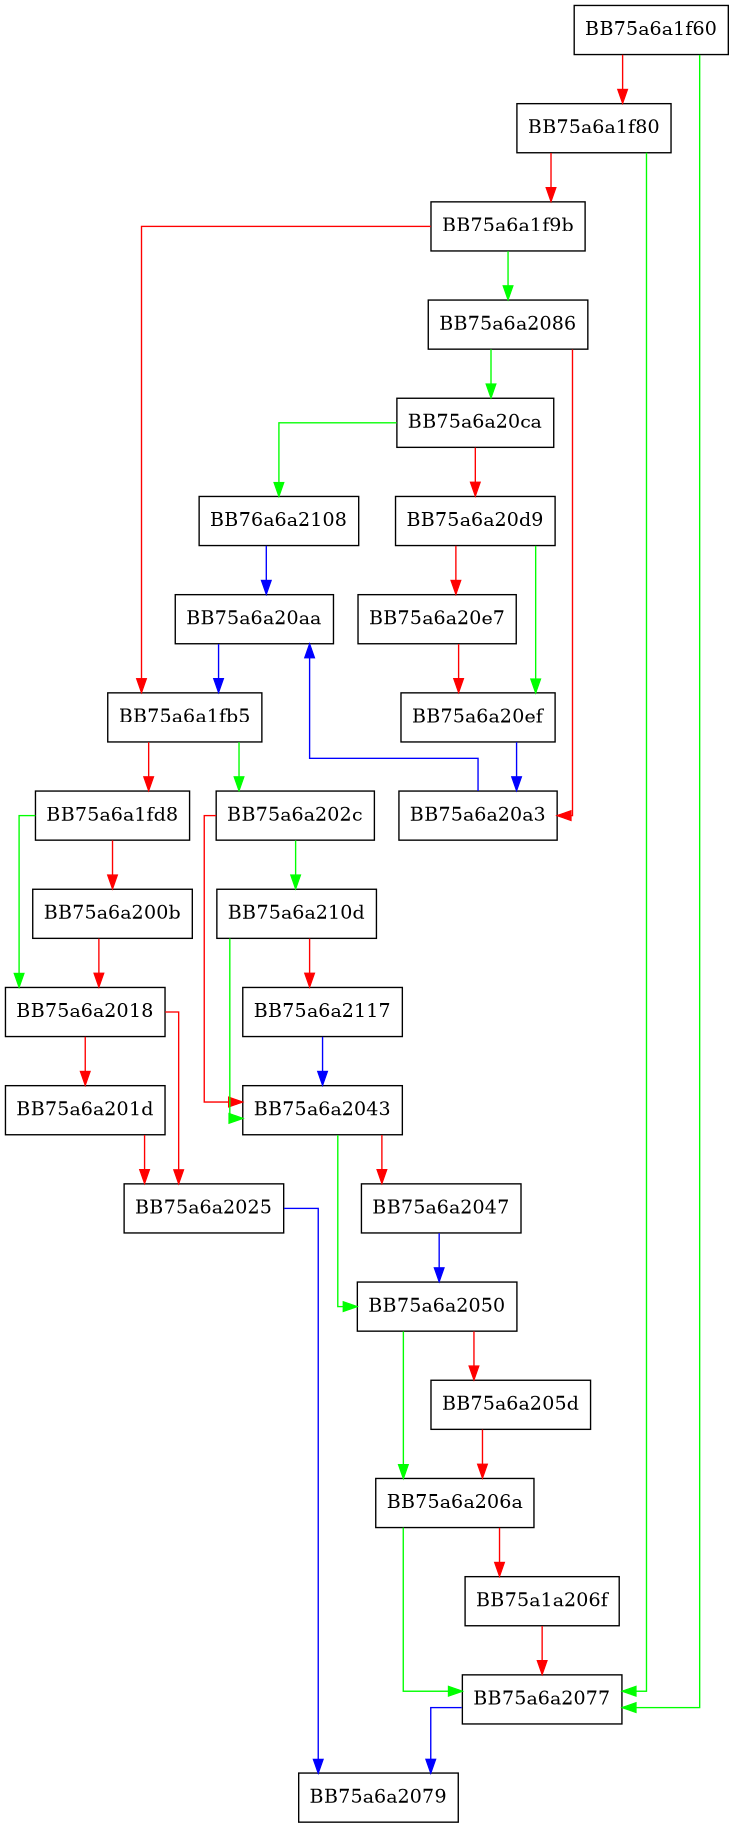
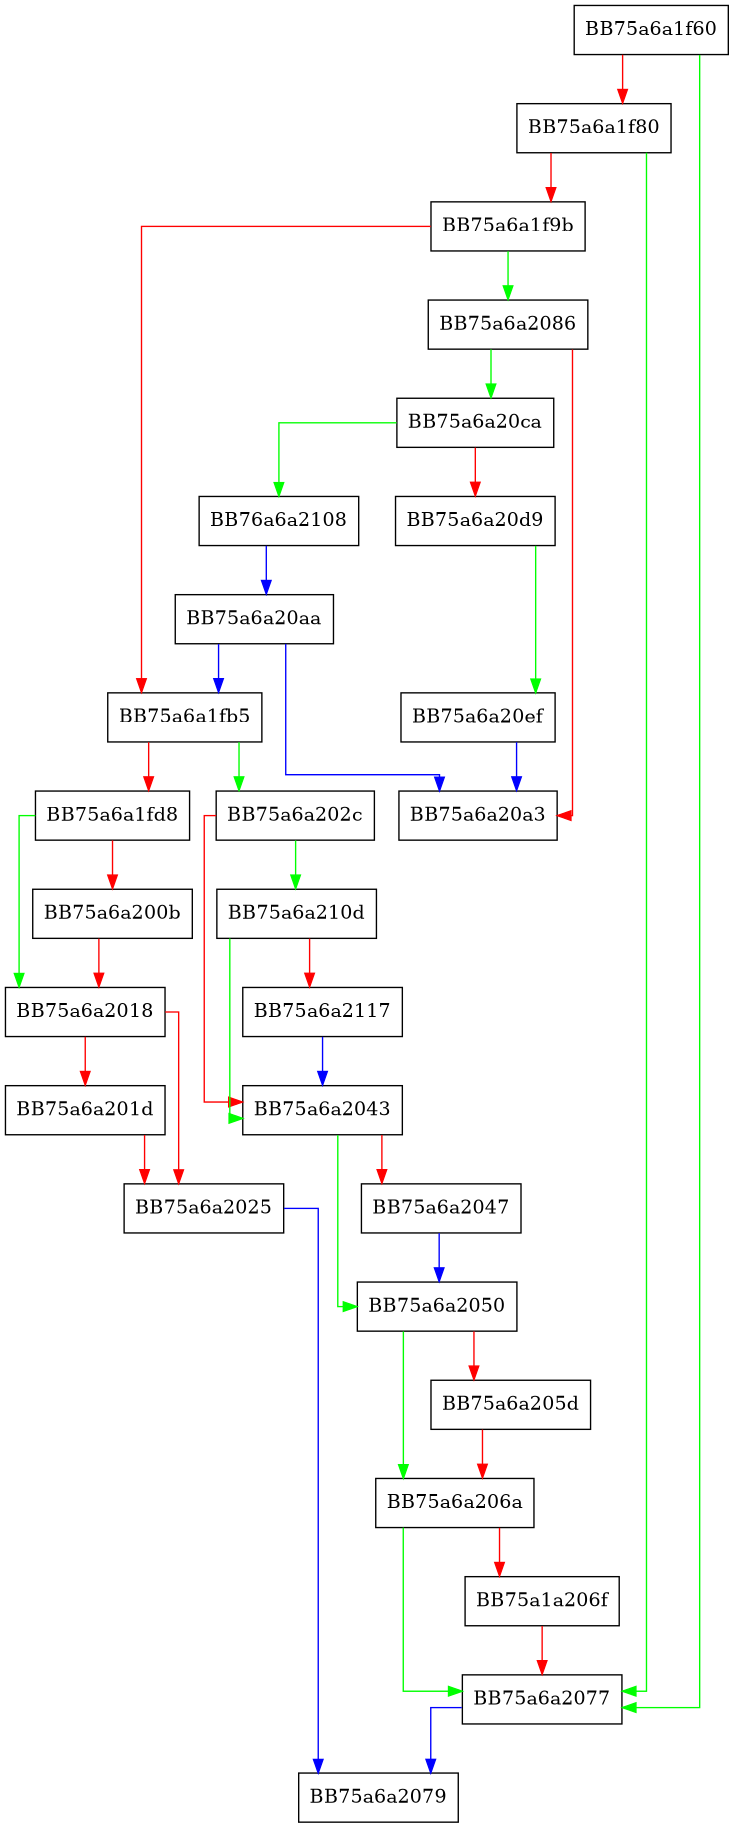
  digraph {
    splines=ortho
    node [shape=box]
    edge [color=red]
    BB75a6a1f60
    BB75a6a2077
    BB75a6a1f80
    BB75a6a2079
    BB75a6a1f9b
    BB75a6a2086
    BB75a6a1fb5
    BB75a6a20ca
    BB75a6a20a3
    BB75a6a202c
    BB75a6a1fd8
    n12 [label=BB76a6a2108]
    BB75a6a20d9
    BB75a6a20aa
    BB75a6a210d
    BB75a6a2043
    BB75a6a2018
    BB75a6a200b
    BB75a6a2117
    BB75a6a2050
    BB75a6a2047
    BB75a6a2025
    BB75a6a201d
    BB75a6a206a
    BB75a6a205d
    n26 [label=BB75a1a206f]
    BB75a6a20ef
-   BB75a6a20e7
    BB75a6a1f60 -> BB75a6a2077 [color=green]
    BB75a6a1f60 -> BB75a6a1f80
    BB75a6a2077 -> BB75a6a2079 [color=blue]
    BB75a6a1f80 -> BB75a6a2077 [color=green]
    BB75a6a1f80 -> BB75a6a1f9b
    BB75a6a1f9b -> BB75a6a2086 [color=green]
    BB75a6a1f9b -> BB75a6a1fb5
    BB75a6a2086 -> BB75a6a20ca [color=green]
    BB75a6a2086 -> BB75a6a20a3
    BB75a6a1fb5 -> BB75a6a202c [color=green]
    BB75a6a1fb5 -> BB75a6a1fd8
    BB75a6a20ca -> n12 [color=green]
    BB75a6a20ca -> BB75a6a20d9
-   BB75a6a20a3 -> BB75a6a20aa [color=blue]
+   BB75a6a20aa -> BB75a6a20a3 [color=blue]
    BB75a6a202c -> BB75a6a210d [color=green]
    BB75a6a202c -> BB75a6a2043
    BB75a6a1fd8 -> BB75a6a2018 [color=green]
    BB75a6a1fd8 -> BB75a6a200b
    n12 -> BB75a6a20aa [color=blue]
    BB75a6a20d9 -> BB75a6a20ef [color=green]
-   BB75a6a20d9 -> BB75a6a20e7
    BB75a6a20aa -> BB75a6a1fb5 [color=blue]
    BB75a6a210d -> BB75a6a2043 [color=green]
    BB75a6a210d -> BB75a6a2117
    BB75a6a2043 -> BB75a6a2050 [color=green]
    BB75a6a2043 -> BB75a6a2047
    BB75a6a2018 -> BB75a6a2025
    BB75a6a2018 -> BB75a6a201d
    BB75a6a200b -> BB75a6a2018
    BB75a6a2117 -> BB75a6a2043 [color=blue]
    BB75a6a2050 -> BB75a6a206a [color=green]
    BB75a6a2050 -> BB75a6a205d
    BB75a6a2047 -> BB75a6a2050 [color=blue]
    BB75a6a2025 -> BB75a6a2079 [color=blue]
    BB75a6a201d -> BB75a6a2025
    BB75a6a206a -> BB75a6a2077 [color=green]
    BB75a6a206a -> n26
    BB75a6a205d -> BB75a6a206a
    n26 -> BB75a6a2077
    BB75a6a20ef -> BB75a6a20a3 [color=blue]
-   BB75a6a20e7 -> BB75a6a20ef
  }
